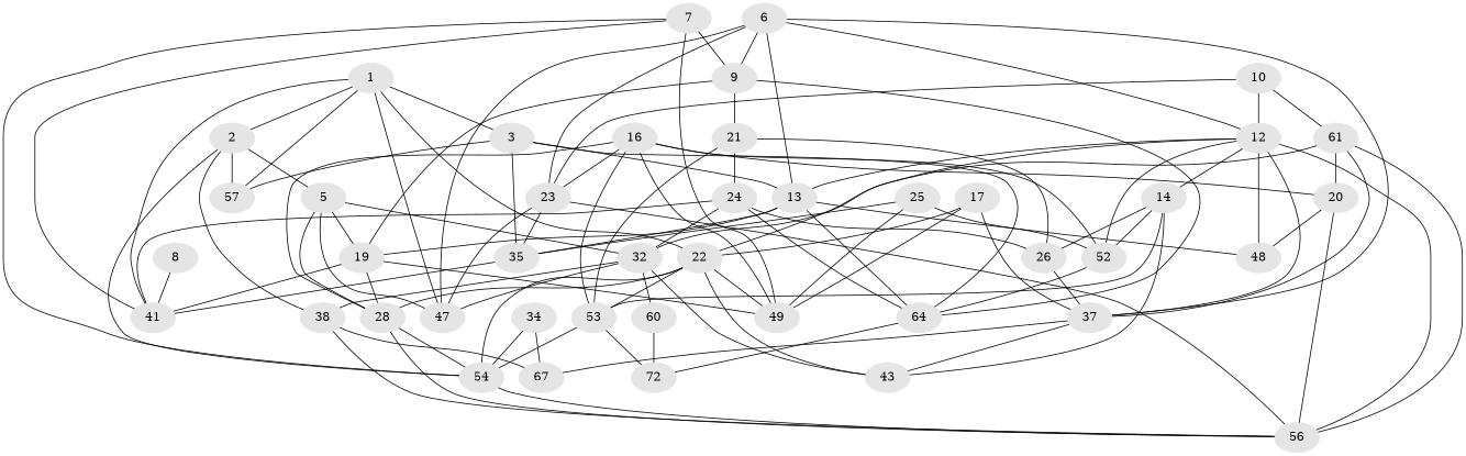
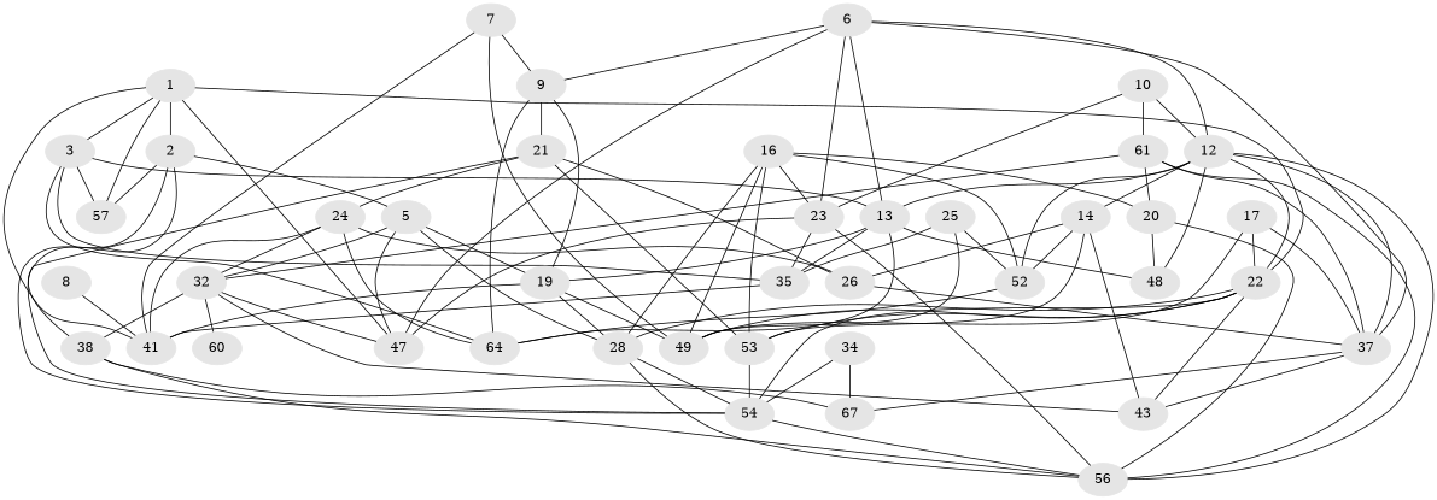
  graph {
    node [color=gray90 style=filled]
    1 [super="+4"]
    2 [super="+18"]
    3 [super="+40"]
    22 [super="+30"]
    41 [super="+63"]
    47 [super="+58"]
    57
    5 [super="+46"]
    38
    54 [super="+69"]
    13 [super="+15"]
    35
    64
    28 [super="+50"]
    49 [super="+59"]
    43 [super="+55"]
    53 [super="+70"]
    19 [super="+42"]
    32 [super="+71"]
    56 [super="+73"]
    67
    48 [super="+66"]
-   72
    60
    6 [super="+45"]
    9 [super="+68"]
    12 [super="+62"]
    23 [super="+29"]
    37 [super="+61"]
    21 [super="+39"]
    14
    52 [super="+65"]
    7 [super="+27"]
    8
    26 [super="+36"]
    24 [super="+44"]
    10 [super="+51"]
    n38 [label=61]
    20 [super="+31"]
    16 [super="+33"]
    17
    25
    34
    1 -- 2
    1 -- 3
    1 -- 22 [weight=2]
    1 -- 41
    1 -- 47
    1 -- 57
    2 -- 57
    2 -- 5
    2 -- 38
    2 -- 54
    3 -- 57
    3 -- 13
    3 -- 35
    3 -- 64
    22 -- 54
    22 -- 28
    22 -- 49
    22 -- 43
    22 -- 53
    5 -- 47
    5 -- 28
    5 -- 19
    5 -- 32
    38 -- 56
    38 -- 67
    54 -- 56
    13 -- 35
    13 -- 64
    13 -- 19
    13 -- 48
    35 -- 41
-   64 -- 72
    28 -- 54
    28 -- 56
    53 -- 54
-   53 -- 72
    19 -- 41
    19 -- 28
    19 -- 49
    32 -- 47
    32 -- 38
    32 -- 43
    32 -- 60
-   60 -- 72
    6 -- 47
    6 -- 13
    6 -- 9
    6 -- 12
    6 -- 23
    6 -- 37
    9 -- 64
    9 -- 19
    9 -- 21 [weight=2]
    12 -- 22
    12 -- 13
    12 -- 56 [weight=2]
    12 -- 48 [weight=2]
    12 -- 37 [weight=2]
    12 -- 14
    12 -- 52
    23 -- 47 [weight=2]
    23 -- 35
    23 -- 56
    37 -- 43
    37 -- 67
    21 -- 53
    21 -- 26
    21 -- 24
    14 -- 43
    14 -- 53
    14 -- 52
    14 -- 26
    52 -- 64
    7 -- 41
-   7 -- 54
+   21 -- 54
    7 -- 49 [weight=2]
    7 -- 9
    8 -- 41
    26 -- 37
    24 -- 41
    24 -- 64
    24 -- 32
    24 -- 26
    10 -- 12
    10 -- 23
    10 -- n38
    n38 -- 32
    n38 -- 56
    n38 -- 37
    n38 -- 20
    20 -- 56
    20 -- 48
    16 -- 28 [weight=2]
    16 -- 49
    16 -- 53
    16 -- 23
    16 -- 52
    16 -- 20
    17 -- 22
    17 -- 49
    17 -- 37
    25 -- 35
    25 -- 49
    25 -- 52
    34 -- 54
    34 -- 67
  }
